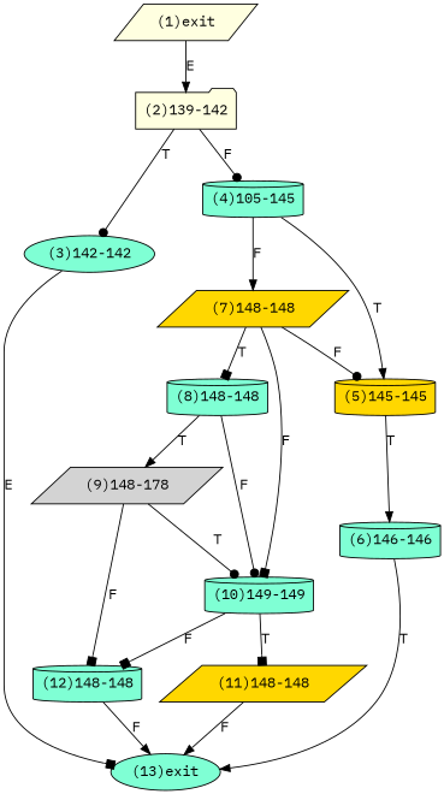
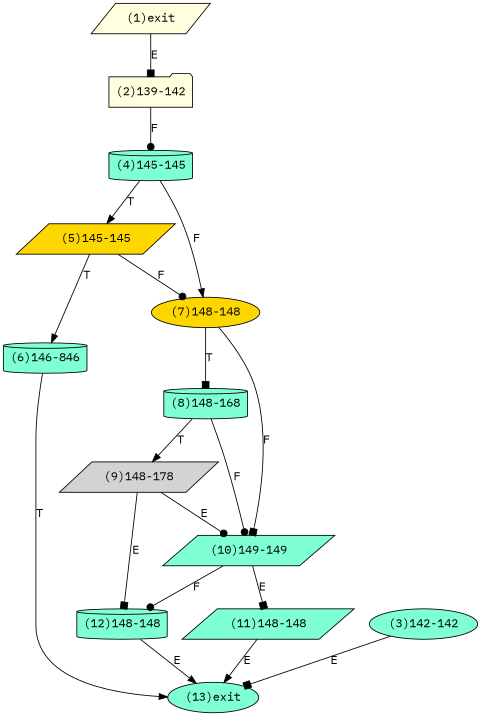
  digraph {
    fontname="IBM Plex Mono"
    node [fillcolor=aquamarine fontname="IBM Plex Mono" shape=parallelogram style=filled]
    edge [arrowhead=box fontname="IBM Plex Mono"]
    n1 [fillcolor=lightyellow label="(1)exit"]
    n2 [fillcolor=lightyellow label="(2)139-142" shape=folder]
    n3 [label="(3)142-142" shape=ellipse]
-   n4 [label="(4)105-145" shape=cylinder]
+   n4 [label="(4)145-145" shape=cylinder]
    n5 [label="(13)exit" shape=ellipse]
-   n6 [fillcolor=gold label="(5)145-145" shape=cylinder]
-   n7 [fillcolor=gold label="(7)148-148"]
-   n8 [label="(6)146-146" shape=cylinder]
-   n9 [label="(8)148-148" shape=cylinder]
-   n10 [label="(10)149-149" shape=cylinder]
+   n6 [fillcolor=gold label="(5)145-145"]
+   n7 [fillcolor=gold label="(7)148-148" shape=ellipse]
+   n8 [label="(6)146-846" shape=cylinder]
+   n9 [label="(8)148-168" shape=cylinder]
+   n10 [label="(10)149-149"]
    n11 [fillcolor=lightgrey label="(9)148-178"]
    n12 [label="(12)148-148" shape=cylinder]
-   n13 [fillcolor=gold label="(11)148-148"]
-   n1 -> n2 [arrowhead=normal label=E]
-   n2 -> n3 [arrowhead=dot label=T]
+   n13 [label="(11)148-148"]
+   n1 -> n2 [label=E]
    n2 -> n4 [arrowhead=dot label=F]
    n3 -> n5 [label=E]
    n4 -> n6 [arrowhead=normal label=T]
    n4 -> n7 [arrowhead=normal label=F]
-   n7 -> n6 [arrowhead=dot label=F]
+   n6 -> n7 [arrowhead=dot label=F]
    n6 -> n8 [arrowhead=normal label=T]
    n7 -> n9 [label=T]
    n7 -> n10 [label=F]
    n8 -> n5 [arrowhead=normal label=T]
    n9 -> n10 [arrowhead=dot label=F]
    n9 -> n11 [arrowhead=normal label=T]
-   n10 -> n12 [label=F]
-   n10 -> n13 [label=T]
-   n11 -> n10 [arrowhead=dot label=T]
-   n11 -> n12 [label=F]
-   n12 -> n5 [arrowhead=normal label=F]
-   n13 -> n5 [arrowhead=normal label=F]
+   n10 -> n12 [arrowhead=dot label=F]
+   n10 -> n13 [label=E]
+   n11 -> n10 [arrowhead=dot label=E]
+   n11 -> n12 [label=E]
+   n12 -> n5 [arrowhead=normal label=E]
+   n13 -> n5 [arrowhead=normal label=E]
  }
